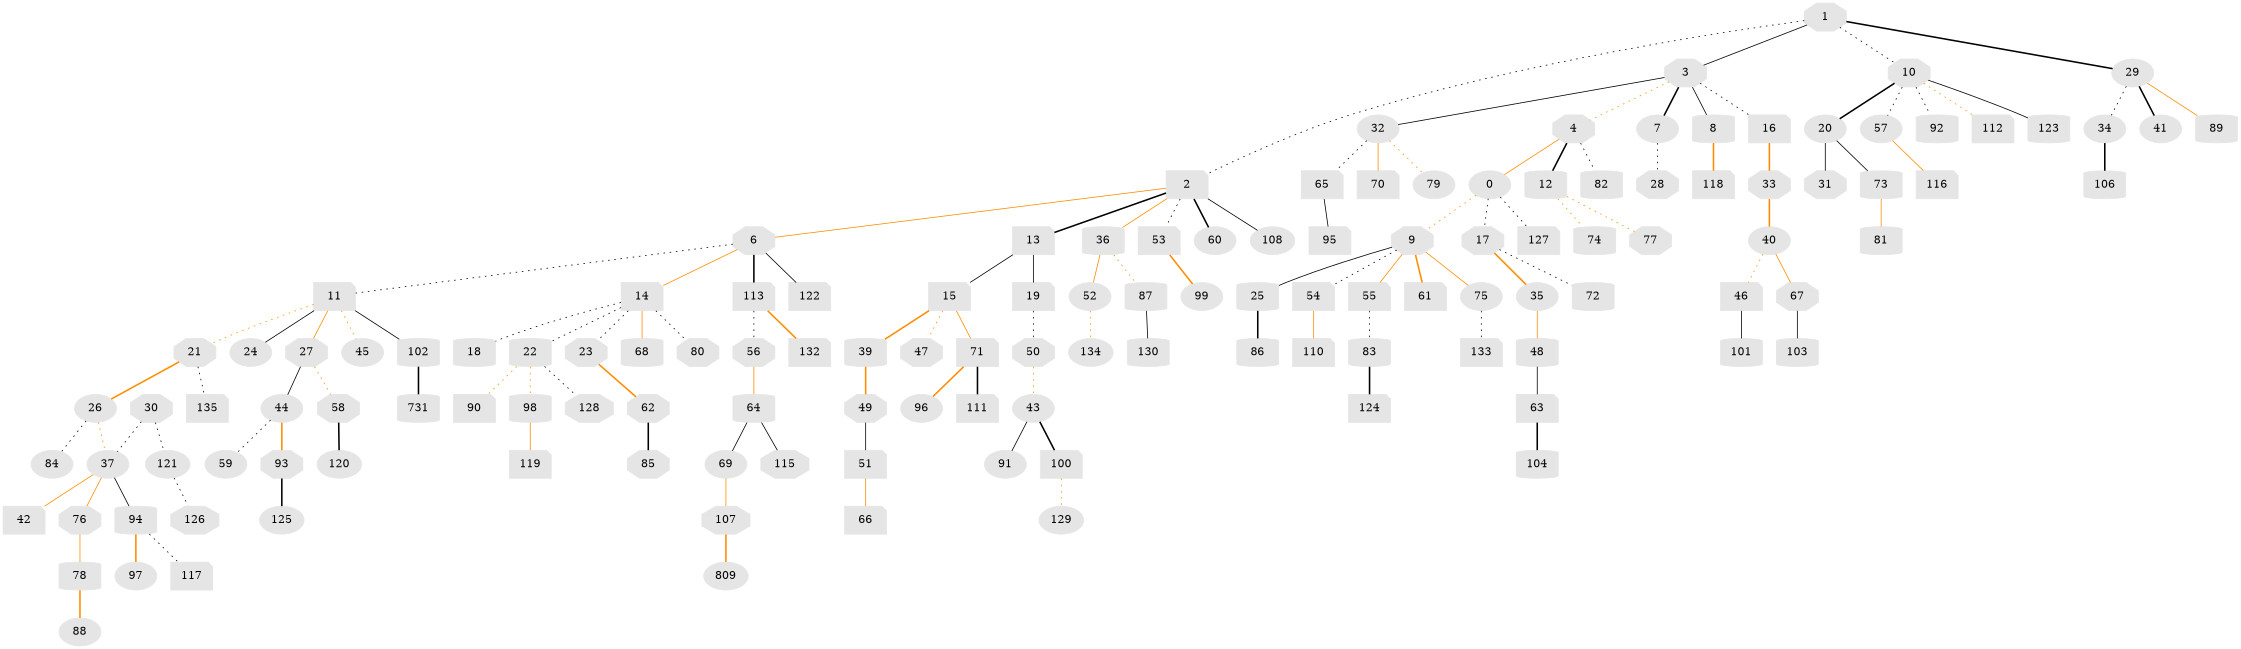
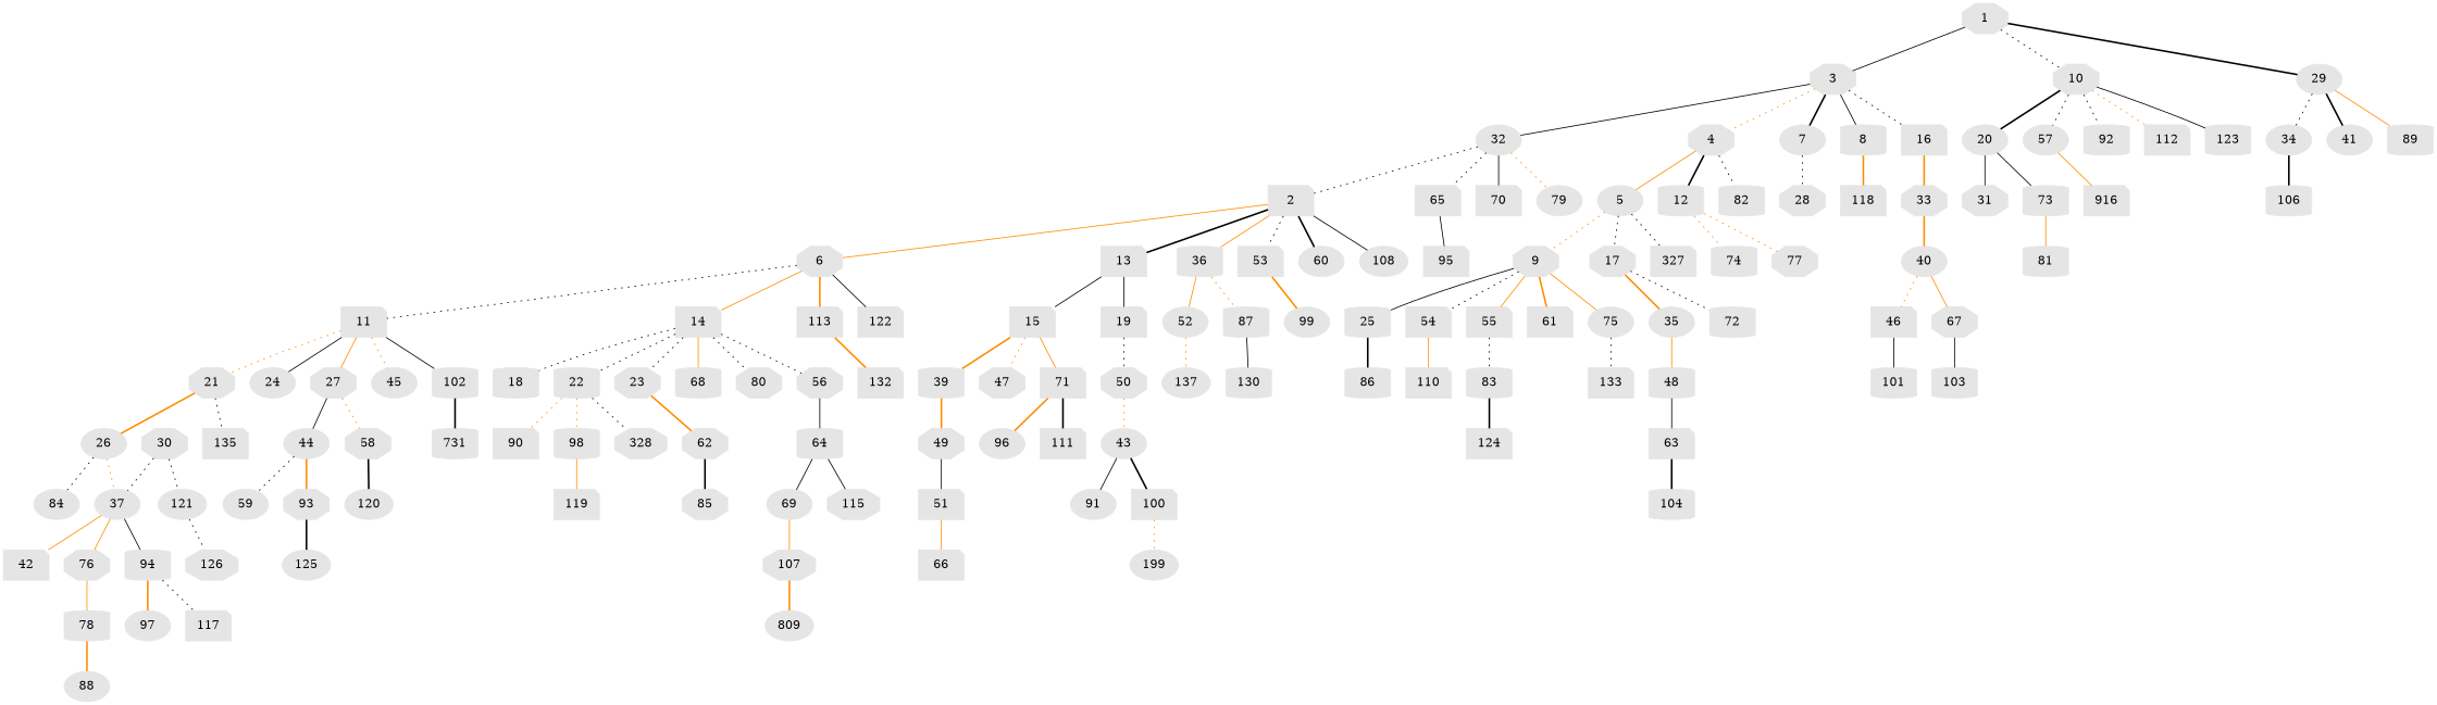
  graph {
    node [color=gray90 shape=note style=filled]
    edge [color=black style=dotted]
    1 [shape=octagon]
    2
    3 [shape=octagon]
    10 [shape=octagon]
    29 [shape=ellipse]
    6 [shape=octagon]
    13
    36 [shape=cylinder]
    53
    60 [shape=ellipse]
    108 [shape=ellipse]
    4 [shape=octagon]
    7 [shape=ellipse]
    8 [shape=cylinder]
    16
    32 [shape=ellipse]
    20 [shape=ellipse]
    57 [shape=ellipse]
    92 [shape=cylinder]
    112
    123 [shape=cylinder]
    34 [shape=ellipse]
    41 [shape=ellipse]
    89 [shape=cylinder]
    11
    14
    113
    122
    15
    19
    52 [shape=ellipse]
    87 [shape=cylinder]
    99 [shape=ellipse]
-   5 [shape=ellipse label=0]
+   5 [shape=ellipse]
    12 [shape=cylinder]
    82 [shape=cylinder]
    28 [shape=octagon]
    118
    33 [shape=octagon]
    65
    70
    79 [shape=ellipse]
    9 [shape=octagon]
    17 [shape=octagon]
-   127
+   127 [label=327]
    74 [shape=cylinder]
    77 [shape=octagon]
    25 [shape=cylinder]
    54
    55
    61
    75 [shape=ellipse]
    35 [shape=ellipse]
    72 [shape=cylinder]
    21 [shape=octagon]
    24 [shape=ellipse]
    27 [shape=octagon]
    45 [shape=ellipse]
    102 [shape=cylinder]
    18 [shape=cylinder]
    22 [shape=cylinder]
    23 [shape=octagon]
    56 [shape=octagon]
    68 [shape=cylinder]
    80 [shape=octagon]
    132
    86 [shape=cylinder]
    110
    83 [shape=cylinder]
    133
    31 [shape=octagon]
    73 [shape=cylinder]
-   116
+   116 [label=916]
    26 [shape=ellipse]
    n75 [label=135]
    44 [shape=ellipse]
    58 [shape=octagon]
    n78 [label=731 shape=cylinder]
    39 [shape=cylinder]
    47 [shape=octagon]
    71
    50 [shape=octagon]
    43 [shape=ellipse]
    91 [shape=ellipse]
    100
    90
    98 [shape=cylinder]
-   128 [shape=octagon]
+   128 [shape=octagon label=328]
    62 [shape=octagon]
    64 [shape=cylinder]
    49 [shape=octagon]
    96 [shape=ellipse]
    111
    40 [shape=ellipse]
    48 [shape=cylinder]
    81 [shape=cylinder]
    84 [shape=ellipse]
    37 [shape=ellipse]
    119
    85 [shape=octagon]
    30 [shape=octagon]
    121 [shape=ellipse]
    59 [shape=ellipse]
    93 [shape=octagon]
    120 [shape=ellipse]
    106 [shape=cylinder]
    42
    76 [shape=octagon]
    94 [shape=cylinder]
    126 [shape=octagon]
    95
    46
    67 [shape=octagon]
    63
-   134 [shape=ellipse]
+   134 [shape=ellipse label=137]
    130 [shape=cylinder]
    78 [shape=cylinder]
    97 [shape=ellipse]
    117
    51
    101 [shape=cylinder]
    103 [shape=cylinder]
-   129 [shape=ellipse]
+   129 [shape=ellipse label=199]
    125 [shape=ellipse]
    104 [shape=cylinder]
    66
    124
    69 [shape=ellipse]
    115 [shape=octagon]
    107 [shape=octagon]
    n131 [label=809 shape=ellipse]
    88 [shape=ellipse]
-   1 -- 2
+   32 -- 2
    1 -- 3 [style=solid]
    1 -- 10
    1 -- 29 [style=bold]
    2 -- 6 [color=darkorange style=solid]
    2 -- 13 [style=bold]
    2 -- 36 [color=darkorange style=solid]
    2 -- 53
    2 -- 60 [style=bold]
    2 -- 108 [style=solid]
    3 -- 4 [color=darkorange]
    3 -- 7 [style=bold]
    3 -- 8 [style=solid]
    3 -- 16
    3 -- 32 [style=solid]
    10 -- 20 [style=bold]
    10 -- 57
    10 -- 92
    10 -- 112 [color=darkorange]
    10 -- 123 [style=solid]
    29 -- 34
    29 -- 41 [style=bold]
    29 -- 89 [color=darkorange style=solid]
    6 -- 11
    6 -- 14 [color=darkorange style=solid]
-   6 -- 113 [style=bold]
+   6 -- 113 [color=darkorange style=bold]
    6 -- 122 [style=solid]
    13 -- 15 [style=solid]
    13 -- 19 [style=solid]
    36 -- 52 [color=darkorange style=solid]
    36 -- 87 [color=darkorange]
    53 -- 99 [color=darkorange style=bold]
    4 -- 5 [color=darkorange style=solid]
    4 -- 12 [style=bold]
    4 -- 82
    7 -- 28
    8 -- 118 [color=darkorange style=bold]
    16 -- 33 [color=darkorange style=bold]
    32 -- 65
-   32 -- 70 [color=darkorange style=solid]
+   32 -- 70 [style=solid]
    32 -- 79 [color=darkorange]
    20 -- 31 [style=solid]
    20 -- 73 [style=solid]
    57 -- 116 [color=darkorange style=solid]
    34 -- 106 [style=bold]
    11 -- 21 [color=darkorange]
    11 -- 24 [style=solid]
    11 -- 27 [color=darkorange style=solid]
    11 -- 45 [color=darkorange]
    11 -- 102 [style=solid]
    14 -- 18
    14 -- 22
    14 -- 23
-   113 -- 56
+   14 -- 56
    14 -- 68 [color=darkorange style=solid]
    14 -- 80
    113 -- 132 [color=darkorange style=bold]
    15 -- 39 [color=darkorange style=bold]
    15 -- 47 [color=darkorange]
    15 -- 71 [color=darkorange style=solid]
    19 -- 50
    52 -- 134 [color=darkorange]
    87 -- 130 [style=solid]
    5 -- 9 [color=darkorange]
    5 -- 17
    5 -- 127
    12 -- 74 [color=darkorange]
    12 -- 77 [color=darkorange]
    33 -- 40 [color=darkorange style=bold]
    65 -- 95 [style=solid]
    9 -- 25 [style=solid]
    9 -- 54
    9 -- 55 [color=darkorange style=solid]
    9 -- 61 [color=darkorange style=bold]
    9 -- 75 [color=darkorange style=solid]
    17 -- 35 [color=darkorange style=bold]
    17 -- 72
    25 -- 86 [style=bold]
    54 -- 110 [color=darkorange style=solid]
    55 -- 83
    75 -- 133
    35 -- 48 [color=darkorange style=solid]
    21 -- 26 [color=darkorange style=bold]
    21 -- n75
    27 -- 44 [style=solid]
    27 -- 58 [color=darkorange]
    102 -- n78 [style=bold]
    22 -- 90 [color=darkorange]
    22 -- 98 [color=darkorange]
    22 -- 128
    23 -- 62 [color=darkorange style=bold]
-   56 -- 64 [color=darkorange style=solid]
+   56 -- 64 [style=solid]
    83 -- 124 [style=bold]
    73 -- 81 [color=darkorange style=solid]
    26 -- 84
    26 -- 37 [color=darkorange]
    44 -- 59
    44 -- 93 [color=darkorange style=bold]
    58 -- 120 [style=bold]
    39 -- 49 [color=darkorange style=bold]
    71 -- 96 [color=darkorange style=bold]
    71 -- 111 [style=bold]
    50 -- 43 [color=darkorange]
    43 -- 91 [style=solid]
    43 -- 100 [style=bold]
    100 -- 129 [color=darkorange]
    98 -- 119 [color=darkorange style=solid]
    62 -- 85 [style=bold]
    64 -- 69 [style=solid]
    64 -- 115 [style=solid]
    49 -- 51 [style=solid]
    40 -- 46 [color=darkorange]
    40 -- 67 [color=darkorange style=solid]
    48 -- 63 [style=solid]
    37 -- 42 [color=darkorange style=solid]
    37 -- 76 [color=darkorange style=solid]
    37 -- 94 [style=solid]
    30 -- 37
    30 -- 121
    121 -- 126
    93 -- 125 [style=bold]
    76 -- 78 [color=darkorange style=solid]
    94 -- 97 [color=darkorange style=bold]
    94 -- 117
    46 -- 101 [style=solid]
    67 -- 103 [style=solid]
    63 -- 104 [style=bold]
    78 -- 88 [color=darkorange style=bold]
    51 -- 66 [color=darkorange style=solid]
    69 -- 107 [color=darkorange style=solid]
    107 -- n131 [color=darkorange style=bold]
  }
